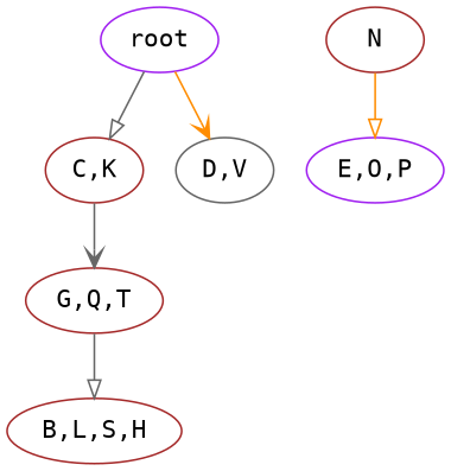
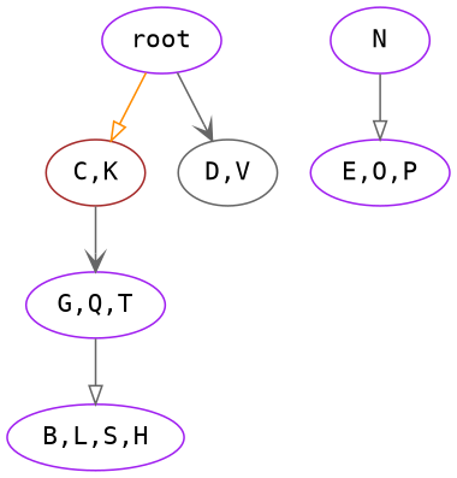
  strict digraph {
    fontname="DejaVu Sans Mono"
    node [color=purple fontname="DejaVu Sans Mono"]
    edge [arrowhead=onormal color=gray40 fontname="DejaVu Sans Mono"]
    n1 [label=root]
    n2 [color=brown label="C,K"]
    n3 [color=gray40 label="D,V"]
-   n4 [color=brown label="B,L,S,H"]
-   n5 [color=brown label="G,Q,T"]
-   n6 [color=brown label=N]
+   n4 [label="B,L,S,H"]
+   n5 [label="G,Q,T"]
+   n6 [label=N]
    n7 [label="E,O,P"]
-   n1 -> n2
-   n1 -> n3 [arrowhead=vee color=darkorange]
+   n1 -> n2 [color=darkorange]
+   n1 -> n3 [arrowhead=vee]
    n2 -> n5 [arrowhead=vee]
    n5 -> n4
-   n6 -> n7 [color=darkorange]
+   n6 -> n7
  }
